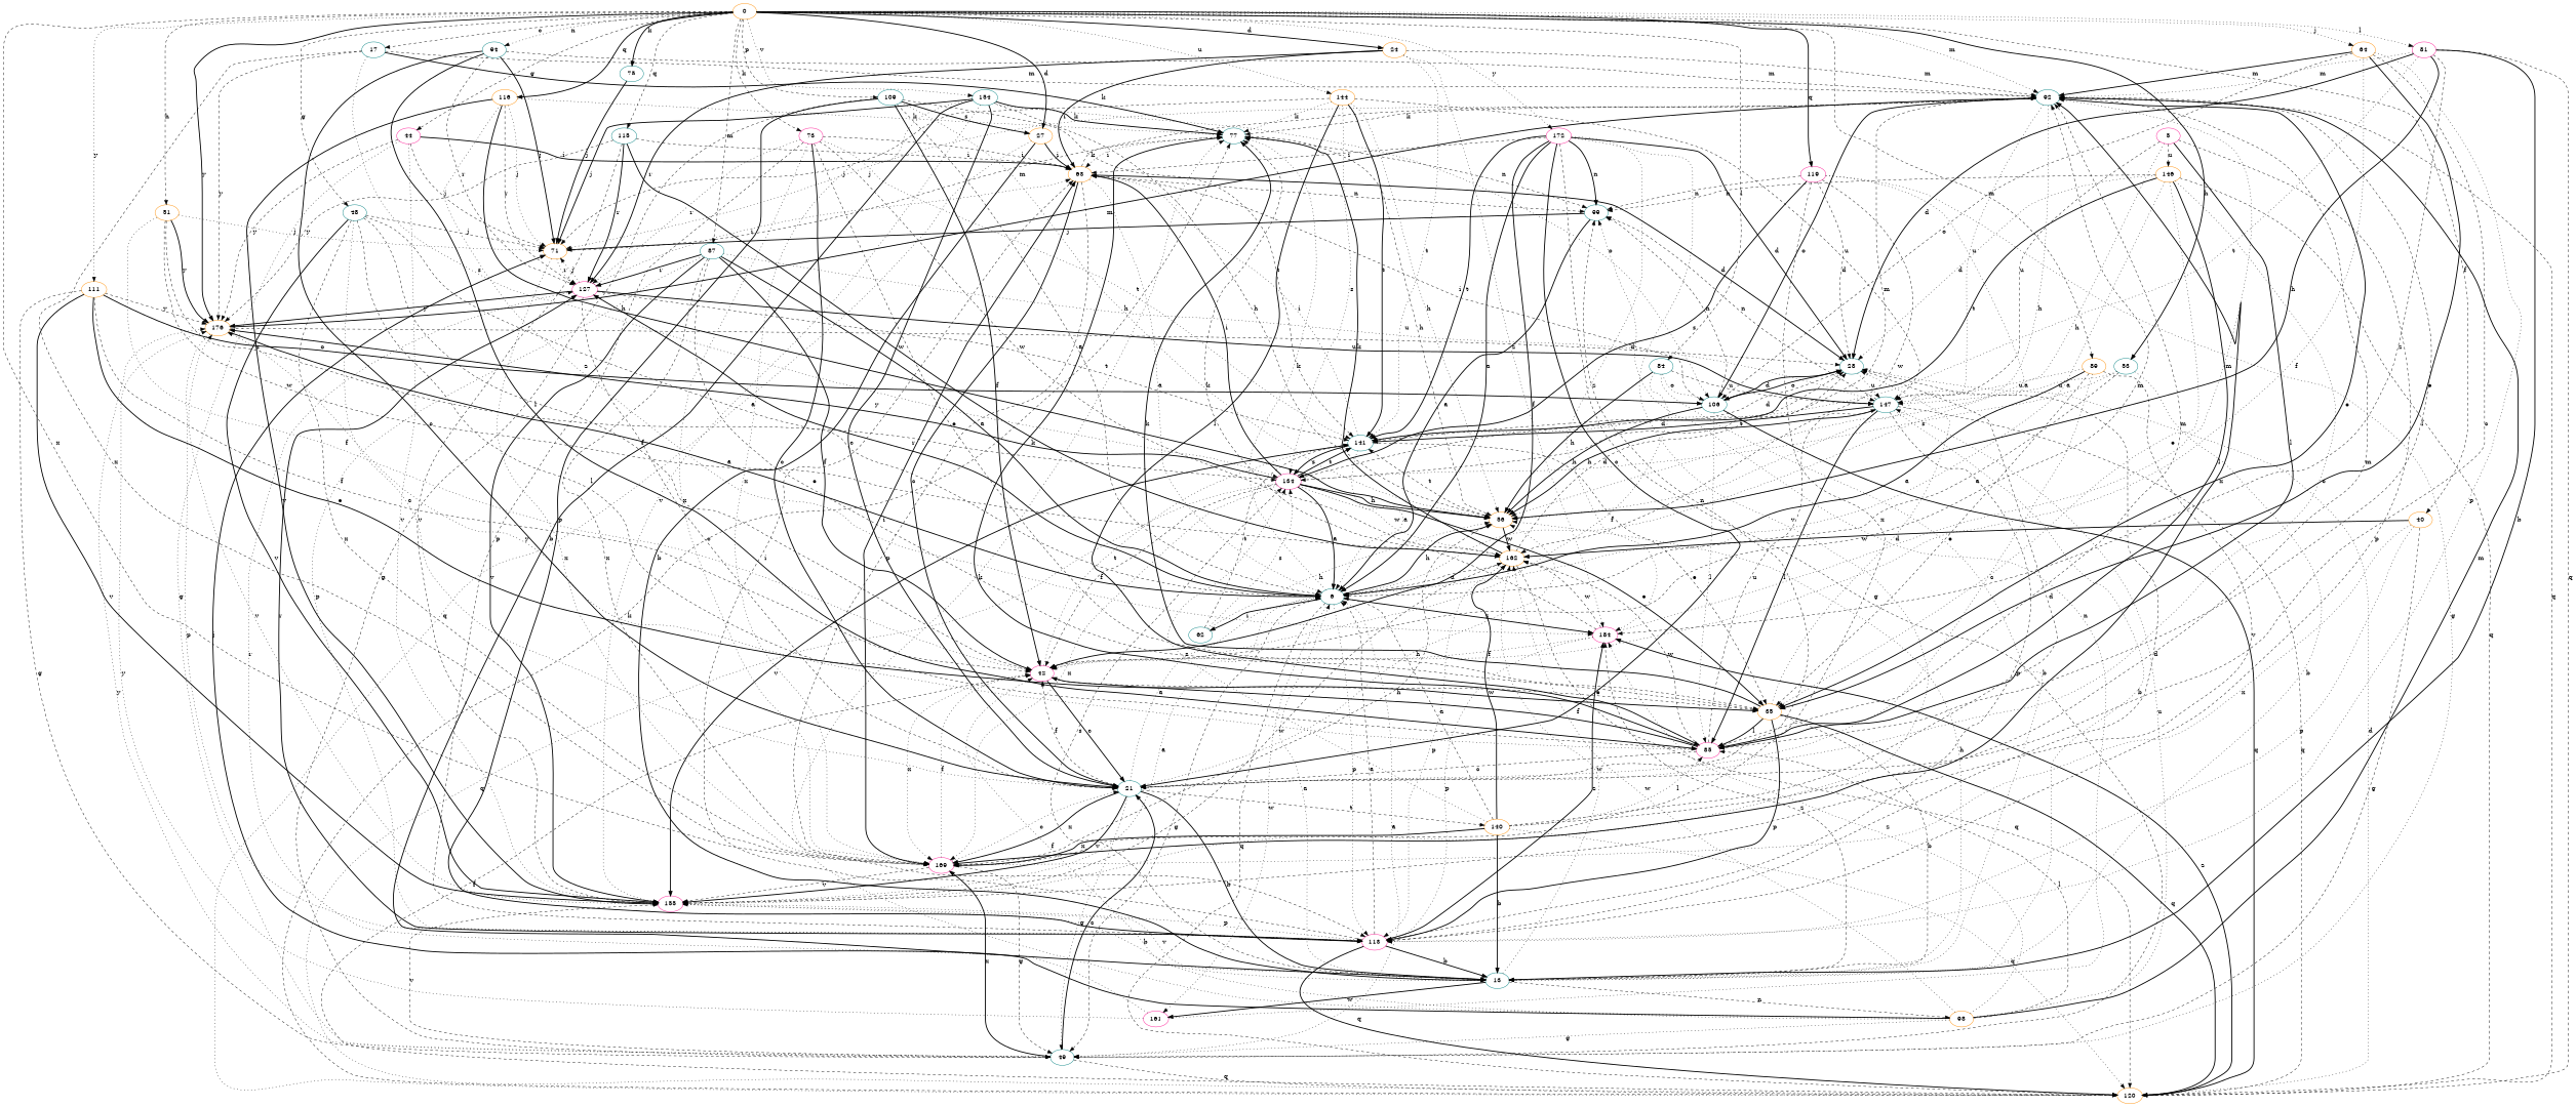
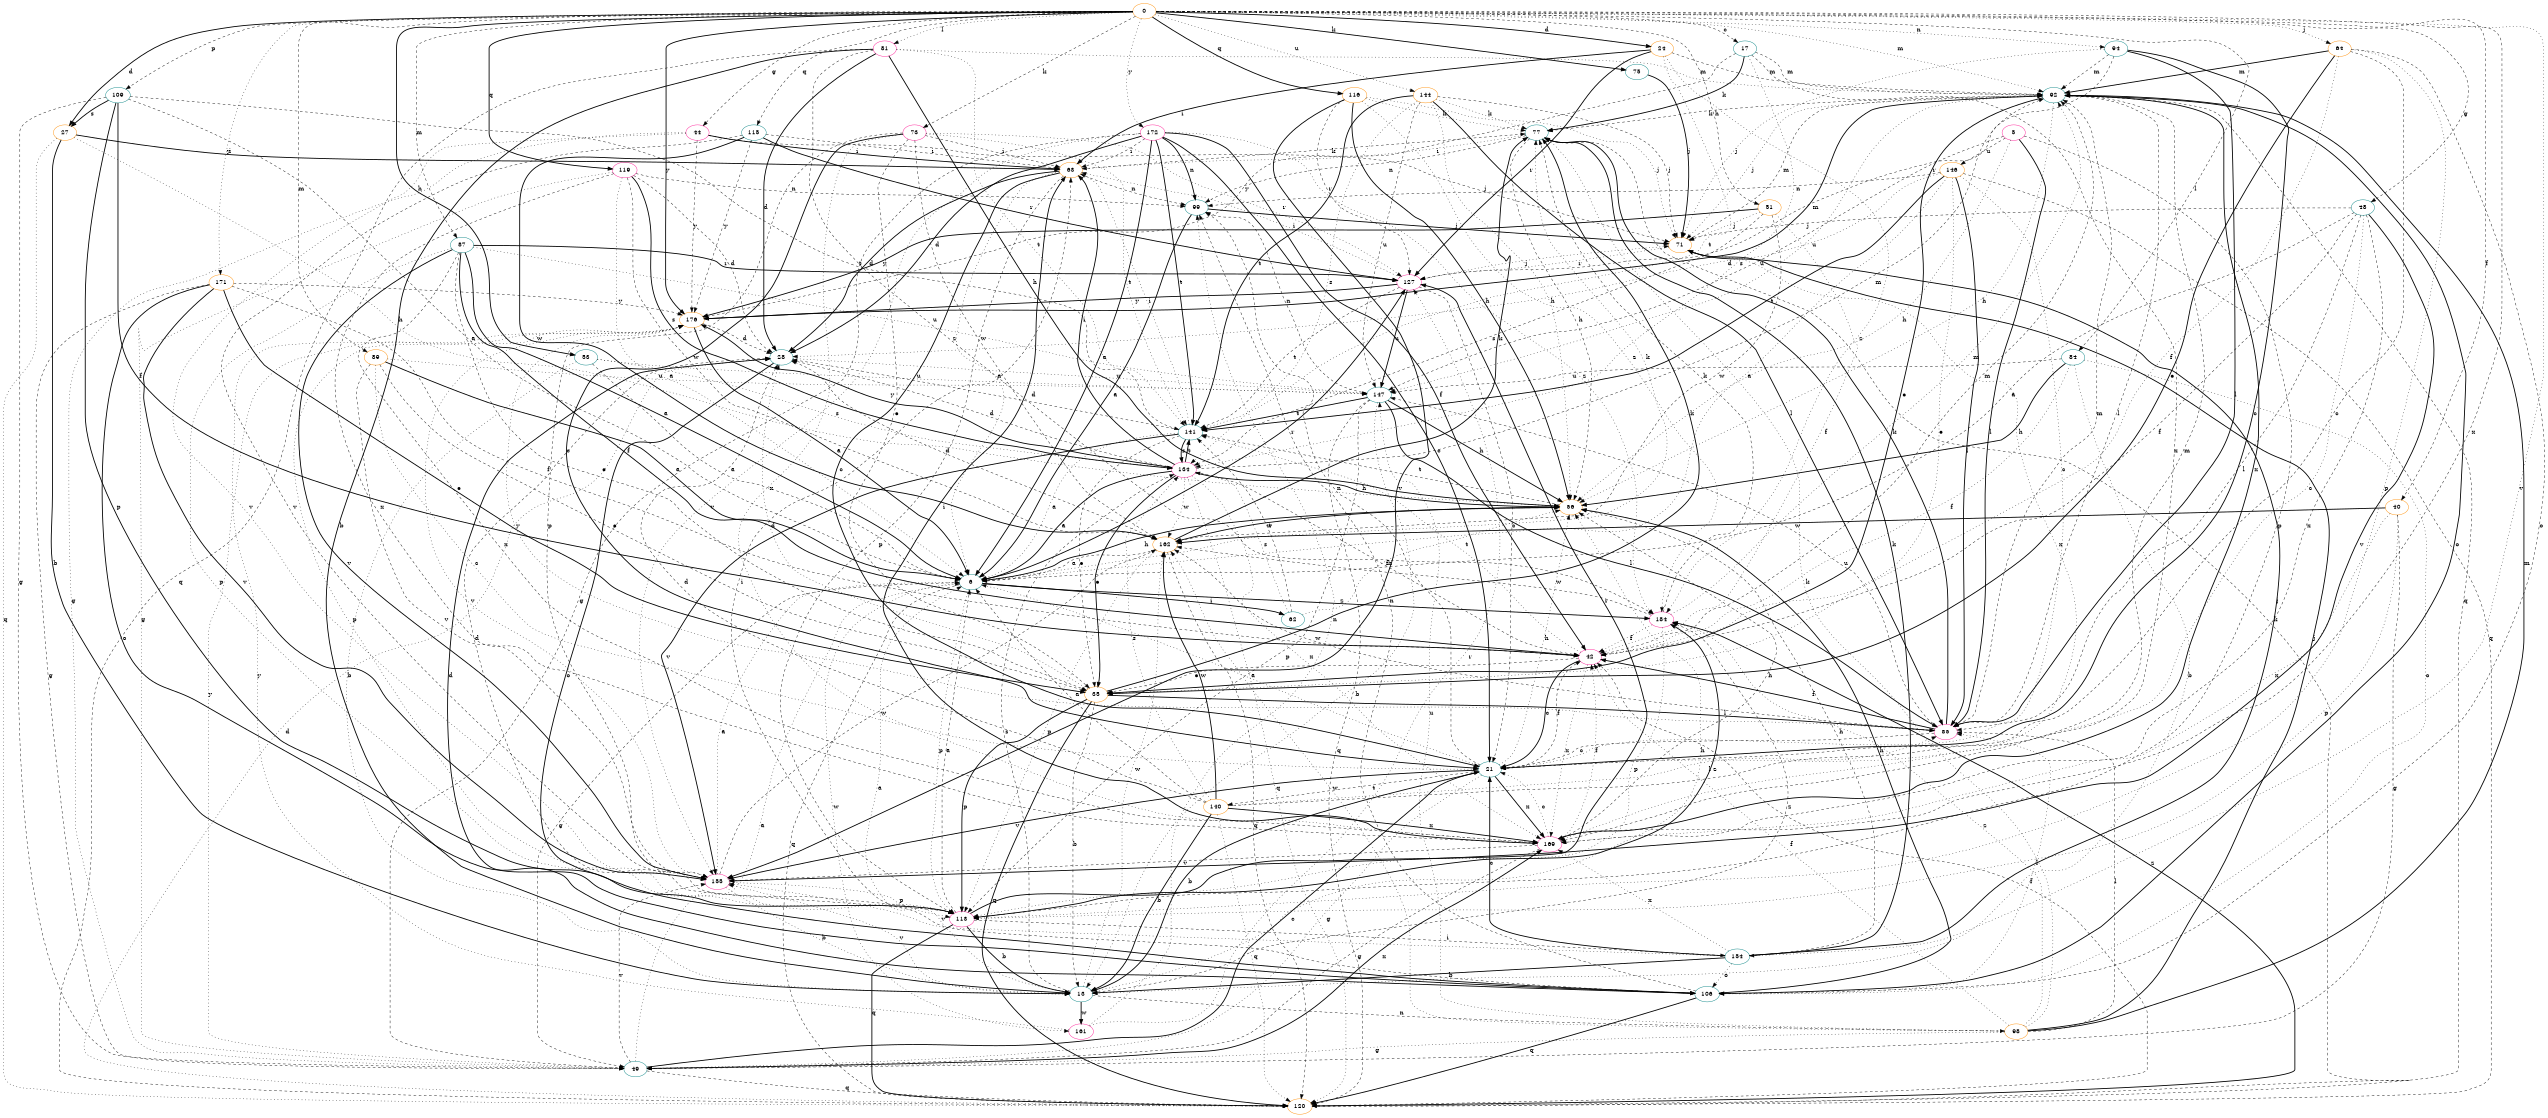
  strict digraph {
    node [color=teal]
    edge [style=dashed]
    0 [color=darkorange]
    17
    24 [color=darkorange]
    27 [color=darkorange]
    40 [color=darkorange]
    44 [color=deeppink]
    48
    51 [color=darkorange]
    53
    64 [color=darkorange]
    73 [color=deeppink]
    75
    81 [color=deeppink]
    84
    87
    89 [color=darkorange]
    92
    94
    109
    115
    116 [color=darkorange]
    119 [color=deeppink]
    144 [color=darkorange]
    154
    169 [color=deeppink]
-   171 [color=darkorange label=111]
+   171 [color=darkorange]
    172 [color=deeppink]
    176 [color=darkorange]
    77
    134 [color=deeppink]
    127 [color=deeppink]
    184 [color=deeppink]
    63 [color=darkorange]
    141
    120 [color=darkorange]
    13
    113 [color=deeppink]
    49
    162 [color=darkorange]
    155 [color=deeppink]
    71 [color=darkorange]
    85 [color=deeppink]
    6
    21
    42 [color=deeppink]
    147
    106
    35 [color=darkorange]
    56 [color=darkorange]
    28
    99
    5 [color=deeppink]
    146 [color=darkorange]
    62
    161 [color=deeppink]
    98 [color=darkorange]
    140 [color=darkorange]
    0 -> 17 [label=c]
    0 -> 24 [label=d style=bold]
    0 -> 27 [label=d style=bold]
    0 -> 40 [label=f]
    0 -> 44 [label=g]
    0 -> 48 [label=g]
    0 -> 51 [label=h]
    0 -> 53 [label=h style=bold]
    0 -> 64 [label=j style=dotted]
    0 -> 73 [label=k]
    0 -> 75 [label=k style=bold]
    0 -> 81 [label=l style=dotted]
    0 -> 84 [label=l]
    0 -> 87 [label=m]
    0 -> 89 [label=m]
    0 -> 92 [label=m style=dotted]
    0 -> 94 [label=n style=dotted]
    0 -> 109 [label=p]
    0 -> 115 [label=q]
    0 -> 116 [label=q style=bold]
    0 -> 119 [label=q style=bold]
    0 -> 144 [label=u style=dotted]
    0 -> 154 [label=v style=dotted]
    0 -> 169 [label=x]
    0 -> 171 [label=y style=dotted]
    0 -> 172 [label=y style=dotted]
    0 -> 176 [label=y style=bold]
    17 -> 92 [label=m]
    17 -> 169 [label=x]
    17 -> 176 [label=y]
    17 -> 77 [label=k style=bold]
    17 -> 134 [label=s style=dotted]
    24 -> 92 [label=m]
    24 -> 127 [label=r style=bold]
    24 -> 184 [label=z style=dotted]
    24 -> 63 [label=i style=bold]
    24 -> 141 [label=t style=dotted]
    27 -> 63 [label=i style=bold]
    27 -> 120 [label=q style=dotted]
    27 -> 13 [label=b style=bold]
    40 -> 169 [label=x style=dotted]
    40 -> 113 [label=p style=dotted]
    40 -> 49 [label=g]
    40 -> 162 [label=w style=bold]
    44 -> 176 [label=y]
    44 -> 63 [label=i style=bold]
    44 -> 49 [label=g style=dotted]
    44 -> 155 [label=v style=dotted]
    44 -> 71 [label=j]
    48 -> 169 [label=x]
    48 -> 155 [label=v style=bold]
    48 -> 71 [label=j]
    48 -> 85 [label=l]
    48 -> 6 [label=a]
    48 -> 21 [label=c style=dotted]
    48 -> 42 [label=f]
    51 -> 176 [label=y style=bold]
    51 -> 134 [label=s]
    51 -> 162 [label=w]
    51 -> 71 [label=j style=dotted]
    51 -> 42 [label=f style=dotted]
    53 -> 134 [label=s style=dotted]
    53 -> 13 [label=b style=dotted]
    53 -> 6 [label=a]
    53 -> 147 [label=u style=dotted]
    64 -> 92 [label=m style=bold]
    64 -> 113 [label=p style=dotted]
    64 -> 21 [label=c]
    64 -> 42 [label=f style=dotted]
    64 -> 106 [label=o]
    64 -> 35 [label=e style=bold]
    73 -> 169 [label=x style=dotted]
    73 -> 127 [label=r style=dotted]
    73 -> 63 [label=i]
    73 -> 141 [label=t style=dotted]
    73 -> 113 [label=p]
    73 -> 162 [label=w]
    73 -> 21 [label=c style=bold]
    73 -> 35 [label=e]
    75 -> 71 [label=j style=bold]
    81 -> 92 [label=m style=dotted]
    81 -> 184 [label=z]
    81 -> 141 [label=t style=dotted]
    81 -> 120 [label=q]
    81 -> 13 [label=b style=bold]
    81 -> 56 [label=h style=bold]
    81 -> 28 [label=d style=bold]
    84 -> 13 [label=b style=dotted]
    84 -> 42 [label=f style=dotted]
    84 -> 147 [label=u]
    84 -> 106 [label=o style=dotted]
    84 -> 56 [label=h style=bold]
    87 -> 169 [label=x]
    87 -> 127 [label=r style=bold]
    87 -> 113 [label=p style=dotted]
    87 -> 155 [label=v style=bold]
    87 -> 6 [label=a style=bold]
    87 -> 42 [label=f style=bold]
    87 -> 147 [label=u style=dotted]
    87 -> 35 [label=e]
    89 -> 155 [label=v]
    89 -> 6 [label=a style=bold]
    89 -> 21 [label=c style=dotted]
    89 -> 147 [label=u style=dotted]
    89 -> 35 [label=e]
    92 -> 77 [label=k]
    92 -> 120 [label=q]
    92 -> 71 [label=j style=dotted]
    92 -> 85 [label=l]
    92 -> 147 [label=u style=dotted]
    92 -> 106 [label=o style=bold]
    92 -> 35 [label=e style=bold]
    92 -> 56 [label=h style=dotted]
    94 -> 92 [label=m]
    94 -> 127 [label=r]
-   94 -> 71 [label=j style=bold]
+   94 -> 71 [label=j style=dotted]
    94 -> 85 [label=l style=bold]
    94 -> 21 [label=c style=bold]
    109 -> 27 [label=s style=bold]
    109 -> 141 [label=t]
    109 -> 113 [label=p style=bold]
    109 -> 49 [label=g]
    109 -> 6 [label=a]
    109 -> 42 [label=f style=bold]
-   109 -> 56 [label=h style=dotted]
+   27 -> 56 [label=h style=dotted]
    115 -> 176 [label=y]
    115 -> 127 [label=r style=bold]
    115 -> 63 [label=i]
    115 -> 162 [label=w style=bold]
    115 -> 155 [label=v]
    116 -> 77 [label=k style=dotted]
    116 -> 127 [label=r]
    116 -> 184 [label=z style=dotted]
    116 -> 155 [label=v style=bold]
    116 -> 71 [label=j style=dotted]
    116 -> 56 [label=h style=bold]
    119 -> 169 [label=x]
    119 -> 134 [label=s style=bold]
    119 -> 49 [label=g style=dotted]
    119 -> 162 [label=w]
    119 -> 6 [label=a style=dotted]
    119 -> 28 [label=d]
    119 -> 99 [label=n]
    144 -> 77 [label=k style=dotted]
    144 -> 134 [label=s style=dotted]
    144 -> 141 [label=t style=bold]
    144 -> 71 [label=j]
    144 -> 85 [label=l style=bold]
    144 -> 147 [label=u]
    144 -> 56 [label=h style=dotted]
    154 -> 169 [label=x style=dotted]
    154 -> 77 [label=k style=bold]
    154 -> 13 [label=b style=bold]
    154 -> 155 [label=v style=dotted]
    154 -> 71 [label=j style=bold]
    154 -> 21 [label=c style=bold]
    154 -> 106 [label=o style=dotted]
    154 -> 56 [label=h]
    169 -> 92 [label=x style=bold]
    169 -> 63 [label=i style=bold]
    169 -> 49 [label=g]
    169 -> 155 [label=v]
    169 -> 21 [label=c style=dotted]
    169 -> 42 [label=f style=dotted]
    169 -> 56 [label=h]
    171 -> 176 [label=y]
    171 -> 49 [label=g]
    171 -> 155 [label=v style=bold]
    171 -> 42 [label=f]
    171 -> 106 [label=o style=bold]
    171 -> 35 [label=e style=bold]
    172 -> 184 [label=z style=dotted]
    172 -> 63 [label=i]
    172 -> 141 [label=t style=bold]
    172 -> 49 [label=g]
    172 -> 155 [label=v style=dotted]
    172 -> 6 [label=a style=bold]
    172 -> 21 [label=c style=bold]
    172 -> 42 [label=f style=bold]
    172 -> 28 [label=d style=bold]
    172 -> 99 [label=n style=bold]
    176 -> 92 [label=m style=bold]
    176 -> 113 [label=p style=dotted]
-   155 -> 176 [label=v style=dotted]
+   176 -> 155 [label=v style=dotted]
    176 -> 6 [label=a style=bold]
    176 -> 28 [label=d]
    77 -> 63 [label=i style=dotted]
    77 -> 56 [label=h]
    77 -> 99 [label=n]
    134 -> 92 [label=m]
    134 -> 169 [label=x style=dotted]
    134 -> 176 [label=y style=bold]
    134 -> 63 [label=i style=bold]
    134 -> 141 [label=t style=bold]
    134 -> 120 [label=q style=dotted]
    134 -> 162 [label=w style=dotted]
    134 -> 6 [label=a style=bold]
    134 -> 42 [label=f]
    134 -> 35 [label=e style=bold]
    134 -> 56 [label=h style=bold]
    134 -> 28 [label=d]
    127 -> 176 [label=y style=bold]
    127 -> 63 [label=i style=dotted]
    127 -> 141 [label=t]
    127 -> 71 [label=j style=dotted]
    127 -> 21 [label=c]
    127 -> 147 [label=u style=bold]
    184 -> 92 [label=m style=dotted]
    184 -> 77 [label=k]
    184 -> 113 [label=p style=dotted]
    184 -> 162 [label=w]
    184 -> 42 [label=f style=dotted]
    63 -> 77 [label=k]
    63 -> 113 [label=p]
    63 -> 6 [label=a style=dotted]
    63 -> 21 [label=c style=bold]
    63 -> 28 [label=d style=bold]
    63 -> 99 [label=n]
    141 -> 134 [label=s style=bold]
    141 -> 63 [label=i style=dotted]
    141 -> 155 [label=v style=bold]
    141 -> 6 [label=a style=dotted]
    141 -> 35 [label=e]
    141 -> 28 [label=d]
    120 -> 77 [label=k]
    120 -> 184 [label=z style=bold]
    120 -> 42 [label=f]
    120 -> 28 [label=d style=dotted]
    13 -> 134 [label=s]
    13 -> 184 [label=z]
    13 -> 162 [label=w style=dotted]
    13 -> 155 [label=v style=dotted]
    13 -> 6 [label=a style=dotted]
    13 -> 56 [label=h style=dotted]
    13 -> 161 [label=w style=bold]
    13 -> 98 [label=n]
    113 -> 127 [label=r style=bold]
    113 -> 184 [label=z style=bold]
-   113 -> 63 [label=i]
+   113 -> 154 [label=i]
    113 -> 120 [label=q style=bold]
    113 -> 13 [label=b style=bold]
    113 -> 6 [label=a]
    113 -> 28 [label=d]
    49 -> 169 [label=x style=bold]
    49 -> 176 [label=y style=dotted]
    49 -> 120 [label=q]
    49 -> 155 [label=v]
    49 -> 6 [label=a style=dotted]
    49 -> 21 [label=c style=bold]
    162 -> 77 [label=k style=bold]
    162 -> 120 [label=q]
    162 -> 113 [label=p style=dotted]
    162 -> 6 [label=a]
    162 -> 28 [label=d]
    155 -> 13 [label=b style=dotted]
    155 -> 113 [label=p style=dotted]
    155 -> 162 [label=w]
    155 -> 6 [label=a style=dotted]
    71 -> 92 [label=m]
    71 -> 169 [label=x style=dotted]
    71 -> 127 [label=r style=dotted]
    85 -> 92 [label=m]
    85 -> 176 [label=y style=dotted]
    85 -> 77 [label=k style=bold]
    85 -> 162 [label=w]
    85 -> 21 [label=c]
    85 -> 42 [label=f style=bold]
    85 -> 147 [label=u]
    6 -> 77 [label=k style=dotted]
    6 -> 127 [label=r style=bold]
    6 -> 184 [label=z style=bold]
    6 -> 120 [label=q]
    6 -> 113 [label=p style=dotted]
    6 -> 49 [label=g]
    6 -> 56 [label=h style=bold]
    6 -> 62 [label=i style=bold]
    6 -> 161 [label=w style=dotted]
    21 -> 169 [label=x style=bold]
    21 -> 13 [label=b style=bold]
    21 -> 49 [label=g style=dotted]
    21 -> 155 [label=v style=bold]
    21 -> 6 [label=a style=dotted]
    21 -> 42 [label=f]
    21 -> 56 [label=h style=dotted]
    21 -> 99 [label=n]
    21 -> 140 [label=t]
    42 -> 92 [label=m]
    42 -> 169 [label=x style=dotted]
    42 -> 141 [label=t style=dotted]
    42 -> 21 [label=c style=bold]
    42 -> 35 [label=e]
    147 -> 141 [label=t style=bold]
    147 -> 120 [label=q]
    147 -> 13 [label=b style=dotted]
    147 -> 113 [label=p]
    147 -> 85 [label=l style=bold]
    147 -> 56 [label=h style=bold]
    147 -> 99 [label=n]
    106 -> 63 [label=i]
    106 -> 120 [label=q style=bold]
    106 -> 85 [label=l style=dotted]
    106 -> 56 [label=h style=bold]
    106 -> 28 [label=d style=bold]
    106 -> 99 [label=n]
    35 -> 77 [label=k style=bold]
    35 -> 120 [label=q style=bold]
    35 -> 13 [label=b]
    35 -> 113 [label=p style=bold]
    35 -> 85 [label=l style=bold]
    35 -> 28 [label=d style=dotted]
    56 -> 141 [label=t]
    56 -> 162 [label=w style=bold]
    28 -> 147 [label=u style=dotted]
    28 -> 106 [label=o style=bold]
    99 -> 71 [label=j style=bold]
    99 -> 6 [label=a style=bold]
    5 -> 113 [label=p]
    5 -> 85 [label=l style=bold]
    5 -> 147 [label=u]
    5 -> 56 [label=h style=dotted]
    5 -> 146 [label=u]
    146 -> 141 [label=t style=bold]
    146 -> 120 [label=q]
    146 -> 85 [label=l style=bold]
    146 -> 6 [label=a style=dotted]
    146 -> 21 [label=c style=dotted]
    146 -> 35 [label=e style=dotted]
    146 -> 28 [label=d style=dotted]
    146 -> 99 [label=n]
    62 -> 134 [label=s style=dotted]
    62 -> 141 [label=t]
    62 -> 56 [label=h style=dotted]
    161 -> 176 [label=y style=dotted]
    161 -> 127 [label=r style=dotted]
    161 -> 99 [label=n style=dotted]
    98 -> 92 [label=m style=bold]
    98 -> 77 [label=k style=dotted]
    98 -> 184 [label=z style=dotted]
    98 -> 49 [label=g style=dotted]
    98 -> 162 [label=w style=dotted]
    98 -> 71 [label=j style=bold]
    98 -> 85 [label=l]
    98 -> 42 [label=f style=dotted]
    98 -> 147 [label=u style=dotted]
    140 -> 92 [label=m]
    140 -> 169 [label=x style=bold]
    140 -> 134 [label=s style=dotted]
    140 -> 120 [label=q style=dotted]
    140 -> 13 [label=b style=bold]
    140 -> 162 [label=w style=bold]
    140 -> 85 [label=l style=dotted]
    140 -> 6 [label=a]
    140 -> 28 [label=d]
  }
